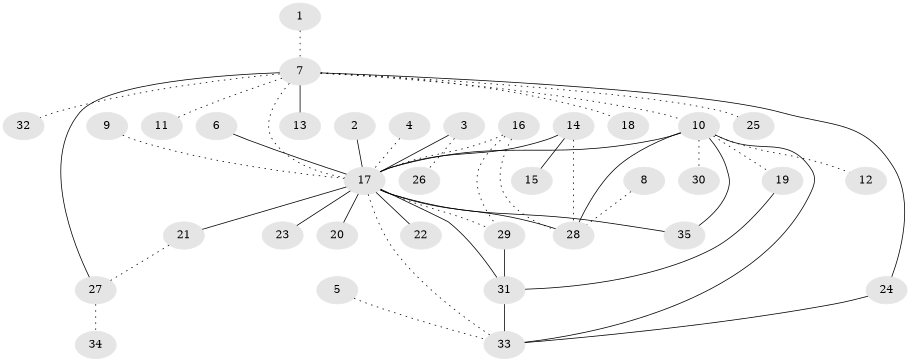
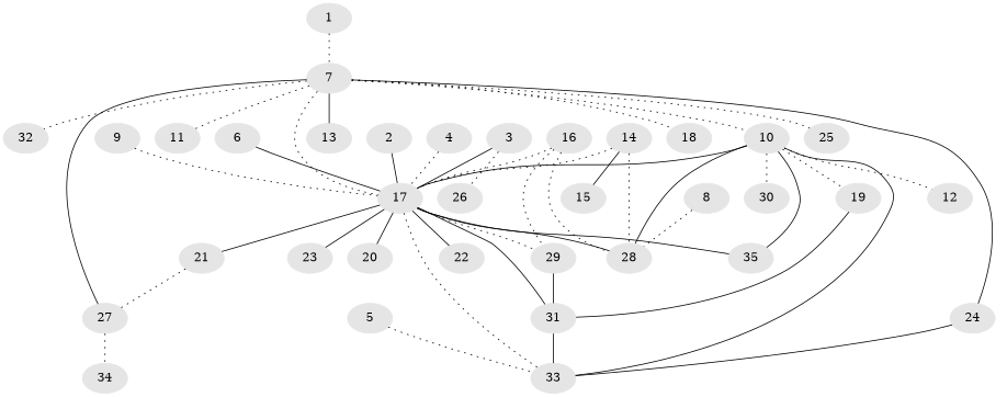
  graph {
    node [color=gray90 style=filled]
    edge [style=dotted weight=1.0]
    1
    7
    17
    10
    11
    13
    18
    24
    25
    27
    32
    2
    33
    28
    31
    35
    29
    20
    21
    22
    23
    3
    26
    4
    5
    6
    12
    19
    30
    34
    8
    9
    14
    15
    16
    1 -- 7
    7 -- 17
    7 -- 10
    7 -- 11
    7 -- 13 [style=solid]
    7 -- 18
    7 -- 24 [style=solid]
    7 -- 25
    7 -- 27 [style=solid]
    7 -- 32
    17 -- 33
    17 -- 28 [style=solid]
    17 -- 31 [style=solid]
    17 -- 35 [style=solid]
    17 -- 29
    17 -- 20 [style=solid]
    17 -- 21 [style=solid]
    17 -- 22 [style=solid]
    17 -- 23 [style=solid]
    10 -- 17 [style=solid]
    10 -- 33 [style=solid]
    10 -- 28 [style=solid]
    10 -- 35 [style=solid]
    10 -- 12
    10 -- 19
    10 -- 30
    24 -- 33 [style=solid]
    27 -- 34
    2 -- 17 [style=solid]
    31 -- 33 [style=solid]
    29 -- 31 [style=solid]
    21 -- 27
    3 -- 17 [style=solid]
    3 -- 26
    4 -- 17
    5 -- 33
    6 -- 17 [style=solid]
    19 -- 31 [style=solid]
    8 -- 28
    9 -- 17
-   14 -- 17 [style=solid]
+   14 -- 17
    14 -- 28
    14 -- 15 [style=solid]
    16 -- 17
    16 -- 28
    16 -- 29
  }
